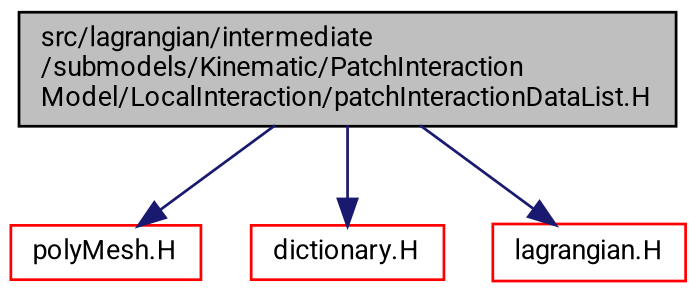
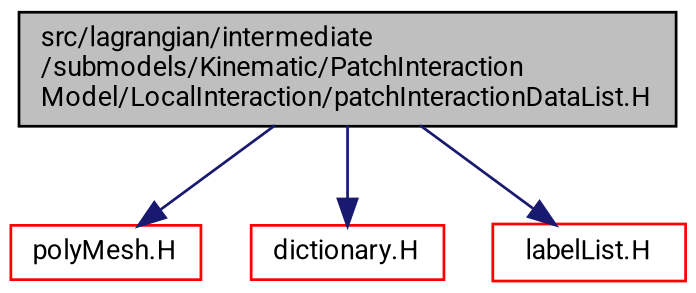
  digraph {
    fontname=Roboto
    node [color=red fontname=Roboto fontsize=10 shape=record]
    edge [color=midnightblue fontname=Roboto fontsize=10 labelfontname=Helvetica labelfontsize=10 style=solid]
    n1 [color=black fillcolor=grey75 fontcolor=black height=0.2 label="src/lagrangian/intermediate\l/submodels/Kinematic/PatchInteraction\lModel/LocalInteraction/patchInteractionDataList.H" style=filled width=0.4]
    n2 [height=0.2 label="polyMesh.H" width=0.4]
    n3 [height=0.2 label="dictionary.H" width=0.4]
-   n4 [height=0.2 label="lagrangian.H" width=0.4]
+   n4 [height=0.2 label="labelList.H" width=0.4]
    n1 -> n2
    n1 -> n3
    n1 -> n4
  }
